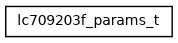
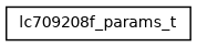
  digraph {
    rankdir=LR
-   n1 [color=black fillcolor=white fontname=Helvetica fontsize=10 height=0.2 label=lc709203f_params_t shape=record style=filled width=0.4]
+   n1 [color=black fillcolor=white fontname=Helvetica fontsize=10 height=0.2 label=lc709208f_params_t shape=record style=filled width=0.4]
  }
